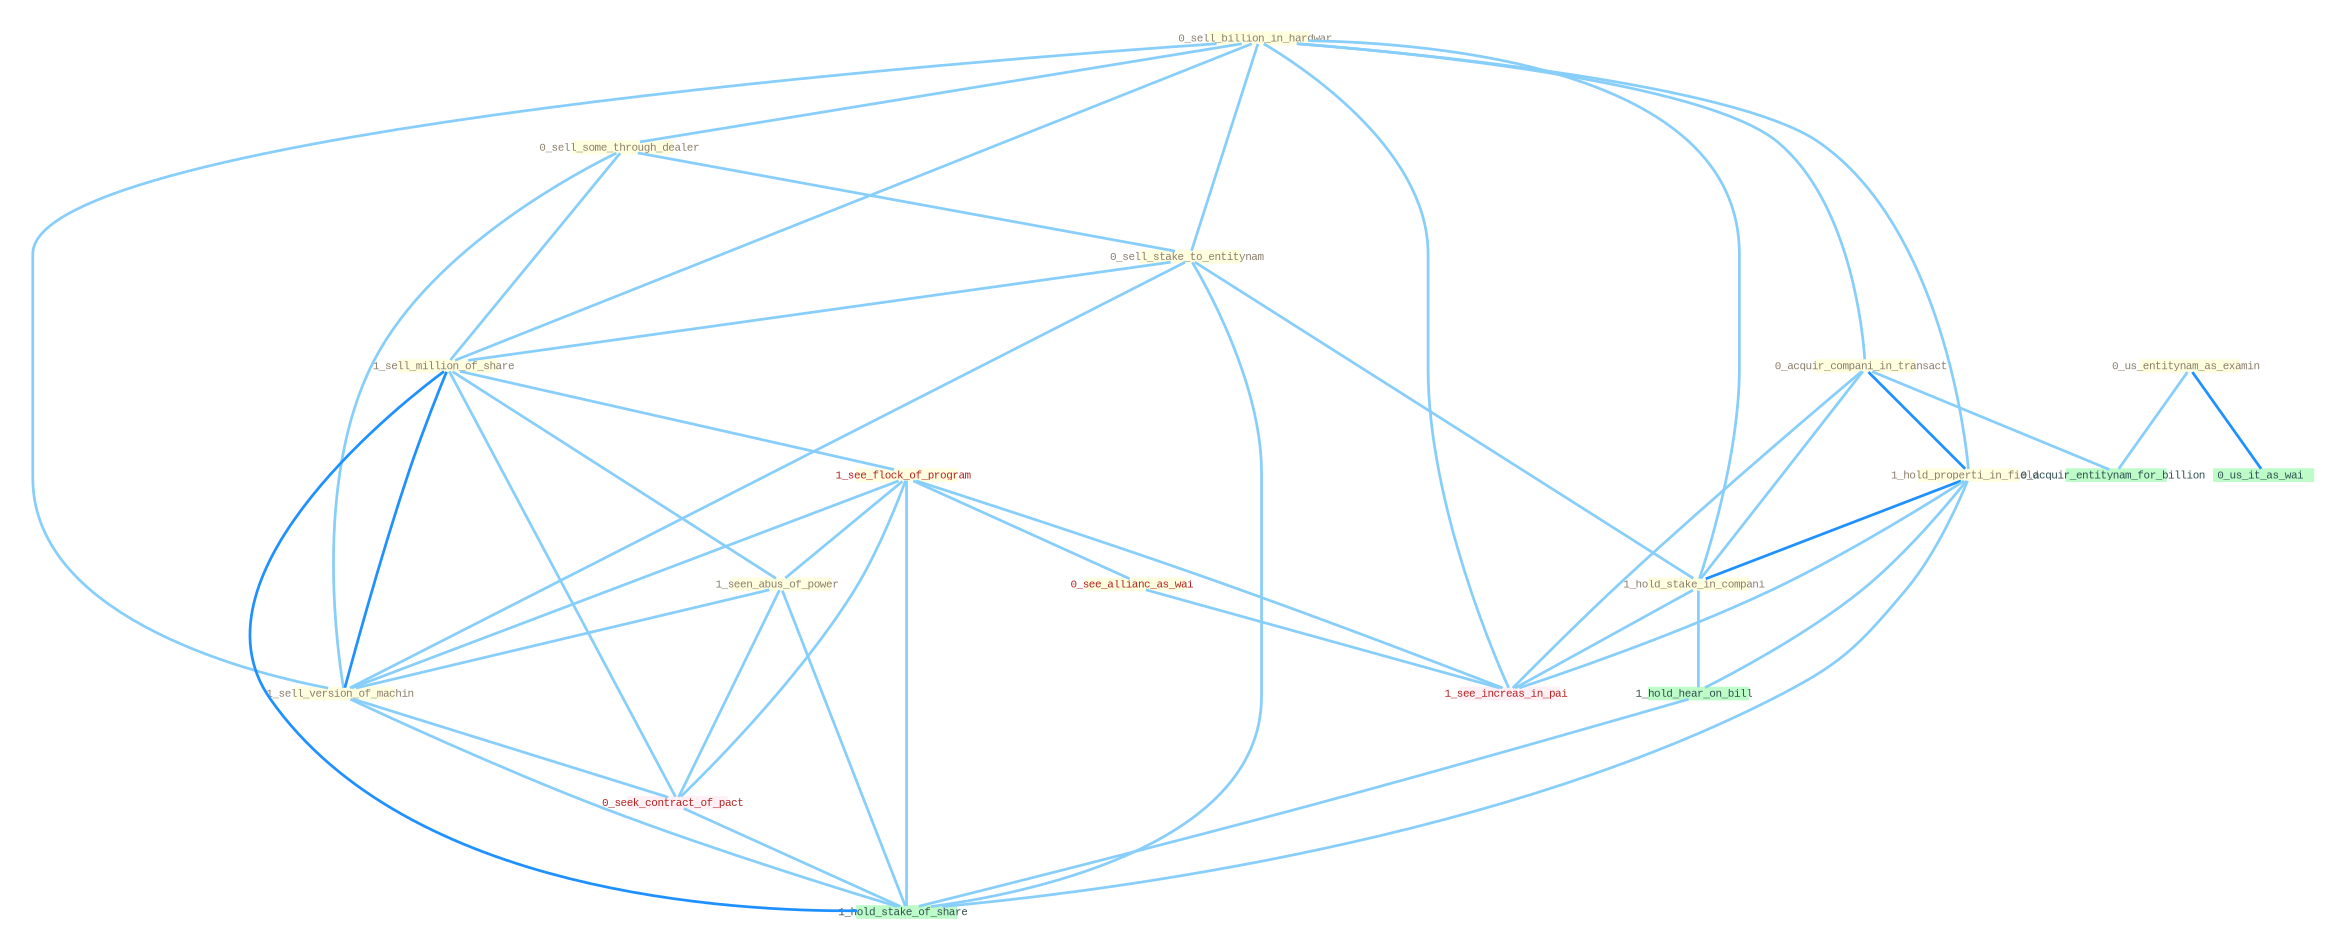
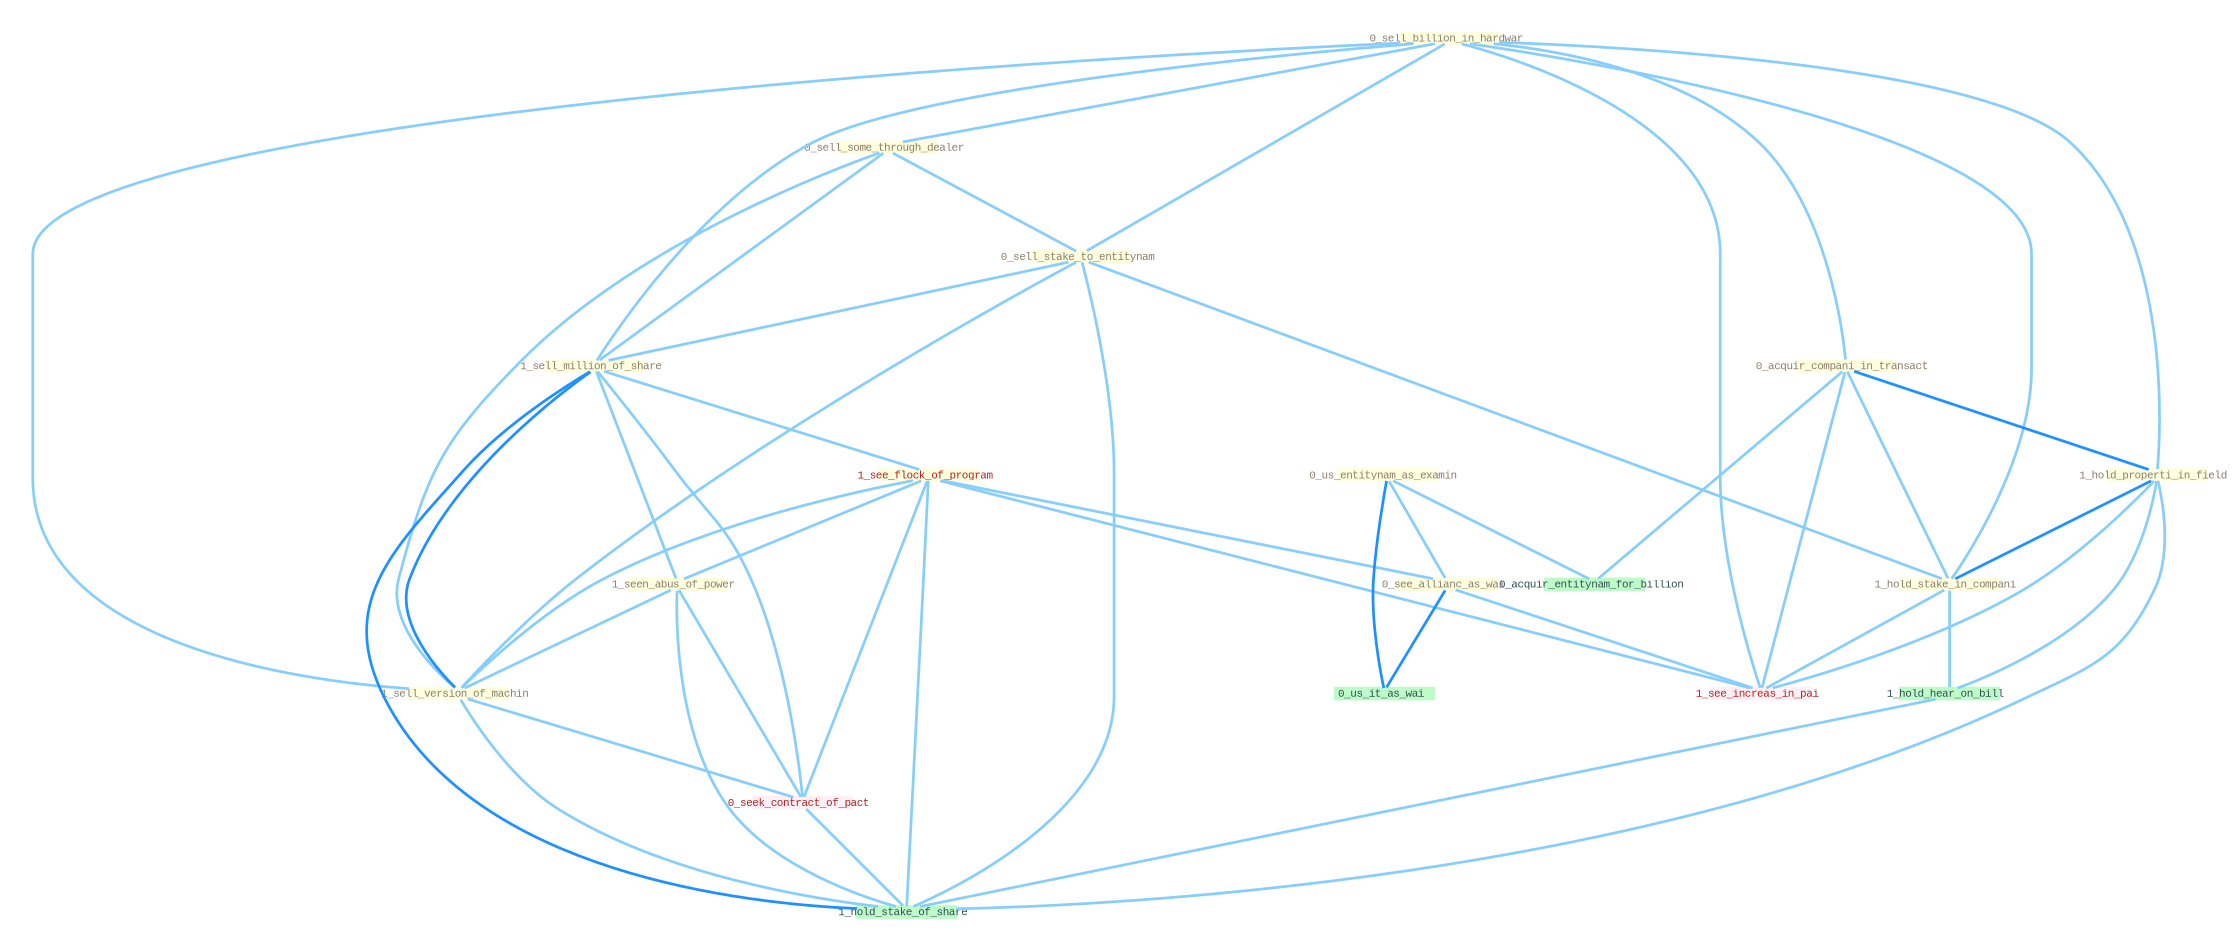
  graph {
    fontname="Liberation Mono"
    node [color="#ffffe0" fixedsize=true fontcolor="#8b7d6b" fontname="Liberation Mono" fontsize=4 shape=polygon style=filled]
    edge [color="#87cefa" fontname="Liberation Mono" w=1]
    "0_sell_billion_in_hardwar " [height=.06 width=.5]
    "0_sell_some_through_dealer " [height=.06 width=.5]
    "0_acquir_compani_in_transact " [height=.06 width=.5]
    "0_sell_stake_to_entitynam " [height=.06 width=.5]
    "1_sell_million_of_share " [height=.06 width=.5]
    "1_hold_properti_in_field " [height=.06 width=.5]
    "1_see_flock_of_program " [fontcolor="#b22222" height=.06 width=.5]
    "1_seen_abus_of_power " [height=.06 width=.5]
    "1_hold_stake_in_compani " [height=.06 width=.5]
    "1_sell_version_of_machin " [height=.06 width=.5]
    "0_us_entitynam_as_examin " [height=.06 width=.5]
-   "0_see_allianc_as_wai " [fontcolor="#b22222" height=.06 width=.5]
+   "0_see_allianc_as_wai " [height=.06 width=.5]
    "0_seek_contract_of_pact " [color="#fff0f5" fontcolor="#b22222" height=.06 width=.5]
    "1_see_increas_in_pai " [color="#fff0f5" fontcolor="#b22222" height=.06 width=.5]
    "0_acquir_entitynam_for_billion " [color="#BDFCC9" fontcolor="#2f4f4f" height=.06 width=.5]
    "1_hold_stake_of_share " [color="#BDFCC9" fontcolor="#2f4f4f" height=.06 width=.5]
    "1_hold_hear_on_bill " [color="#BDFCC9" fontcolor="#2f4f4f" height=.06 width=.5]
    "0_us_it_as_wai " [color="#BDFCC9" fontcolor="#2f4f4f" height=.06 width=.5]
    subgraph sub_1 {
      "0_sell_billion_in_hardwar "
      "0_sell_some_through_dealer "
      "0_acquir_compani_in_transact "
      "0_sell_stake_to_entitynam "
      "1_sell_million_of_share "
      "1_hold_properti_in_field "
      "1_see_flock_of_program "
      "1_seen_abus_of_power "
      "1_hold_stake_in_compani "
      "1_sell_version_of_machin "
      "0_us_entitynam_as_examin "
      "0_see_allianc_as_wai "
    }
    subgraph sub_2 {
      "0_seek_contract_of_pact "
      "1_see_increas_in_pai "
    }
    "0_sell_billion_in_hardwar " -- "0_sell_some_through_dealer "
    "0_sell_billion_in_hardwar " -- "0_acquir_compani_in_transact "
    "0_sell_billion_in_hardwar " -- "0_sell_stake_to_entitynam "
    "0_sell_billion_in_hardwar " -- "1_sell_million_of_share "
    "0_sell_billion_in_hardwar " -- "1_hold_properti_in_field "
    "0_sell_billion_in_hardwar " -- "1_hold_stake_in_compani "
    "0_sell_billion_in_hardwar " -- "1_sell_version_of_machin "
    "0_sell_billion_in_hardwar " -- "1_see_increas_in_pai "
    "0_sell_some_through_dealer " -- "0_sell_stake_to_entitynam "
    "0_sell_some_through_dealer " -- "1_sell_million_of_share "
    "0_sell_some_through_dealer " -- "1_sell_version_of_machin "
    "0_acquir_compani_in_transact " -- "1_hold_properti_in_field " [color="#1e90ff"]
    "0_acquir_compani_in_transact " -- "1_hold_stake_in_compani "
    "0_acquir_compani_in_transact " -- "1_see_increas_in_pai "
    "0_acquir_compani_in_transact " -- "0_acquir_entitynam_for_billion "
    "0_sell_stake_to_entitynam " -- "1_sell_million_of_share "
    "0_sell_stake_to_entitynam " -- "1_hold_stake_in_compani "
    "0_sell_stake_to_entitynam " -- "1_sell_version_of_machin "
    "0_sell_stake_to_entitynam " -- "1_hold_stake_of_share "
    "1_sell_million_of_share " -- "1_see_flock_of_program "
    "1_sell_million_of_share " -- "1_seen_abus_of_power "
    "1_sell_million_of_share " -- "1_sell_version_of_machin " [color="#1e90ff" w=2]
    "1_sell_million_of_share " -- "0_seek_contract_of_pact "
    "1_sell_million_of_share " -- "1_hold_stake_of_share " [color="#1e90ff" w=2]
    "1_hold_properti_in_field " -- "1_hold_stake_in_compani " [color="#1e90ff" w=2]
    "1_hold_properti_in_field " -- "1_see_increas_in_pai "
    "1_hold_properti_in_field " -- "1_hold_stake_of_share "
    "1_hold_properti_in_field " -- "1_hold_hear_on_bill "
    "1_see_flock_of_program " -- "1_seen_abus_of_power "
    "1_see_flock_of_program " -- "1_sell_version_of_machin "
    "1_see_flock_of_program " -- "0_see_allianc_as_wai "
    "1_see_flock_of_program " -- "0_seek_contract_of_pact "
    "1_see_flock_of_program " -- "1_see_increas_in_pai "
    "1_see_flock_of_program " -- "1_hold_stake_of_share "
    "1_seen_abus_of_power " -- "1_sell_version_of_machin "
    "1_seen_abus_of_power " -- "0_seek_contract_of_pact "
    "1_seen_abus_of_power " -- "1_hold_stake_of_share "
    "1_hold_stake_in_compani " -- "1_see_increas_in_pai "
    "1_hold_stake_in_compani " -- "1_hold_hear_on_bill "
    "1_sell_version_of_machin " -- "0_seek_contract_of_pact "
    "1_sell_version_of_machin " -- "1_hold_stake_of_share "
+   "0_us_entitynam_as_examin " -- "0_see_allianc_as_wai "
    "0_us_entitynam_as_examin " -- "0_acquir_entitynam_for_billion "
    "0_us_entitynam_as_examin " -- "0_us_it_as_wai " [color="#1e90ff" w=2]
    "0_see_allianc_as_wai " -- "1_see_increas_in_pai "
+   "0_see_allianc_as_wai " -- "0_us_it_as_wai " [color="#1e90ff" w=2]
    "0_seek_contract_of_pact " -- "1_hold_stake_of_share "
    "1_hold_hear_on_bill " -- "1_hold_stake_of_share "
  }
